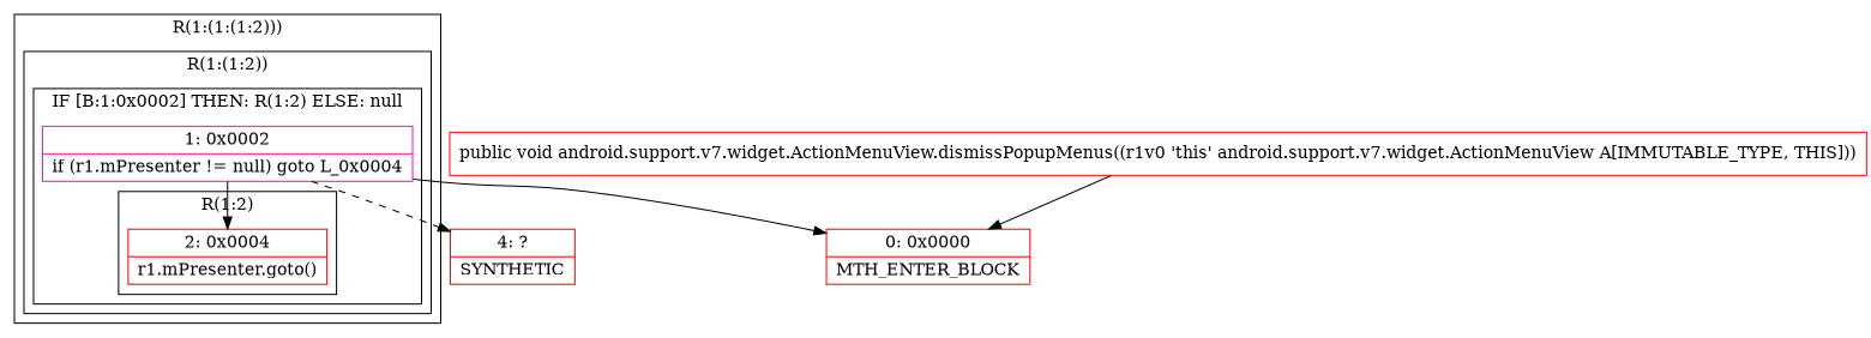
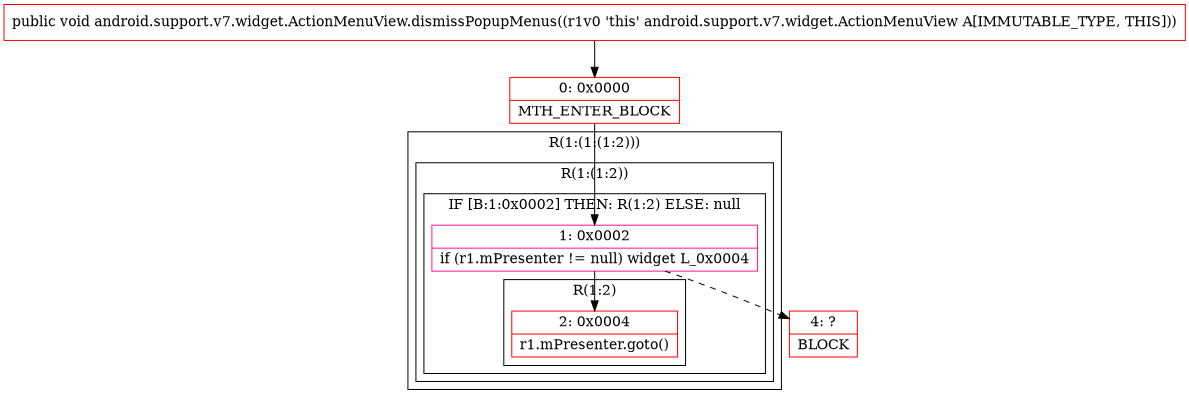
  digraph {
    node [color=red shape=record]
    n1 [label="{2\:\ 0x0004|r1.mPresenter.goto()\l}"]
-   n2 [color=deeppink label="{1\:\ 0x0002|if (r1.mPresenter != null) goto L_0x0004\l}"]
-   n3 [label="{4\:\ ?|SYNTHETIC\l}"]
+   n2 [color=deeppink label="{1\:\ 0x0002|if (r1.mPresenter != null) widget L_0x0004\l}"]
+   n3 [label="{4\:\ ?|BLOCK\l}"]
    n4 [label="{0\:\ 0x0000|MTH_ENTER_BLOCK\l}"]
    n5 [label="{public void android.support.v7.widget.ActionMenuView.dismissPopupMenus((r1v0 'this' android.support.v7.widget.ActionMenuView A[IMMUTABLE_TYPE, THIS])) }"]
    subgraph cluster_1 {
      label="R(1:(1:(1:2)))"
      subgraph cluster_2 {
        label="R(1:(1:2))"
        subgraph cluster_3 {
          label="IF [B:1:0x0002] THEN: R(1:2) ELSE: null"
          n2
          subgraph cluster_4 {
            label="R(1:2)"
            n1
          }
        }
      }
    }
    n2 -> n1
    n2 -> n3 [style=dashed]
-   n2 -> n4
+   n4 -> n2
    n5 -> n4
  }
